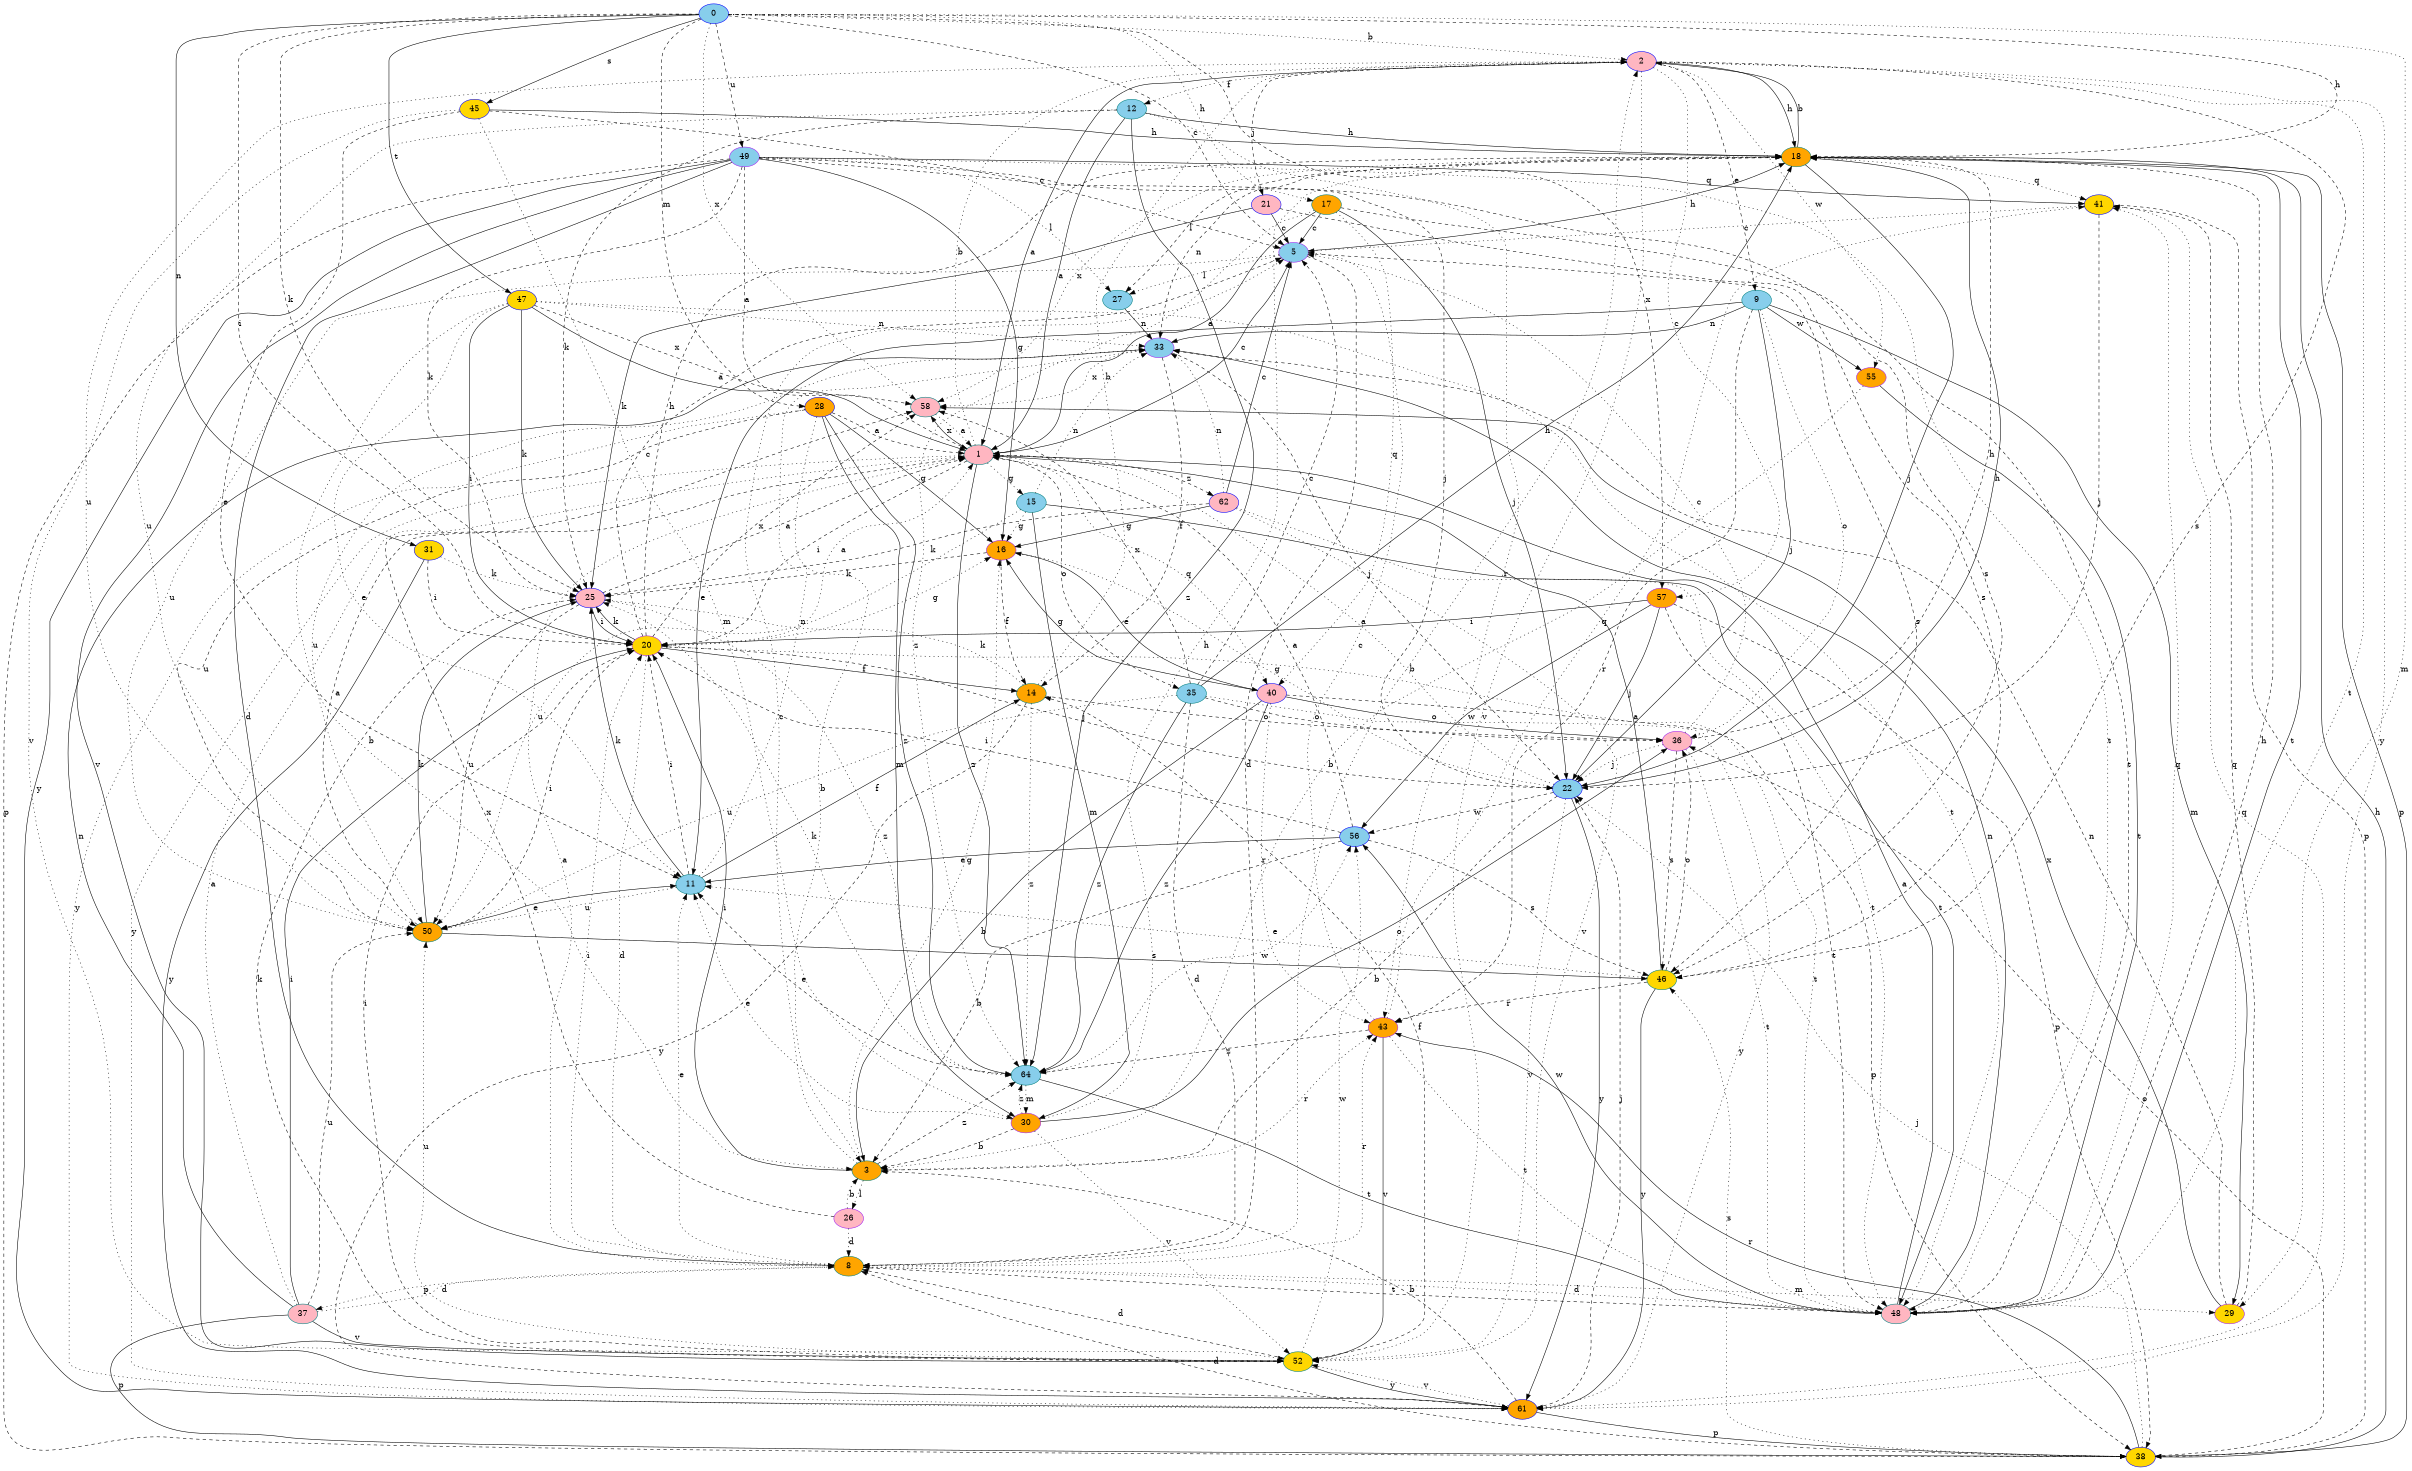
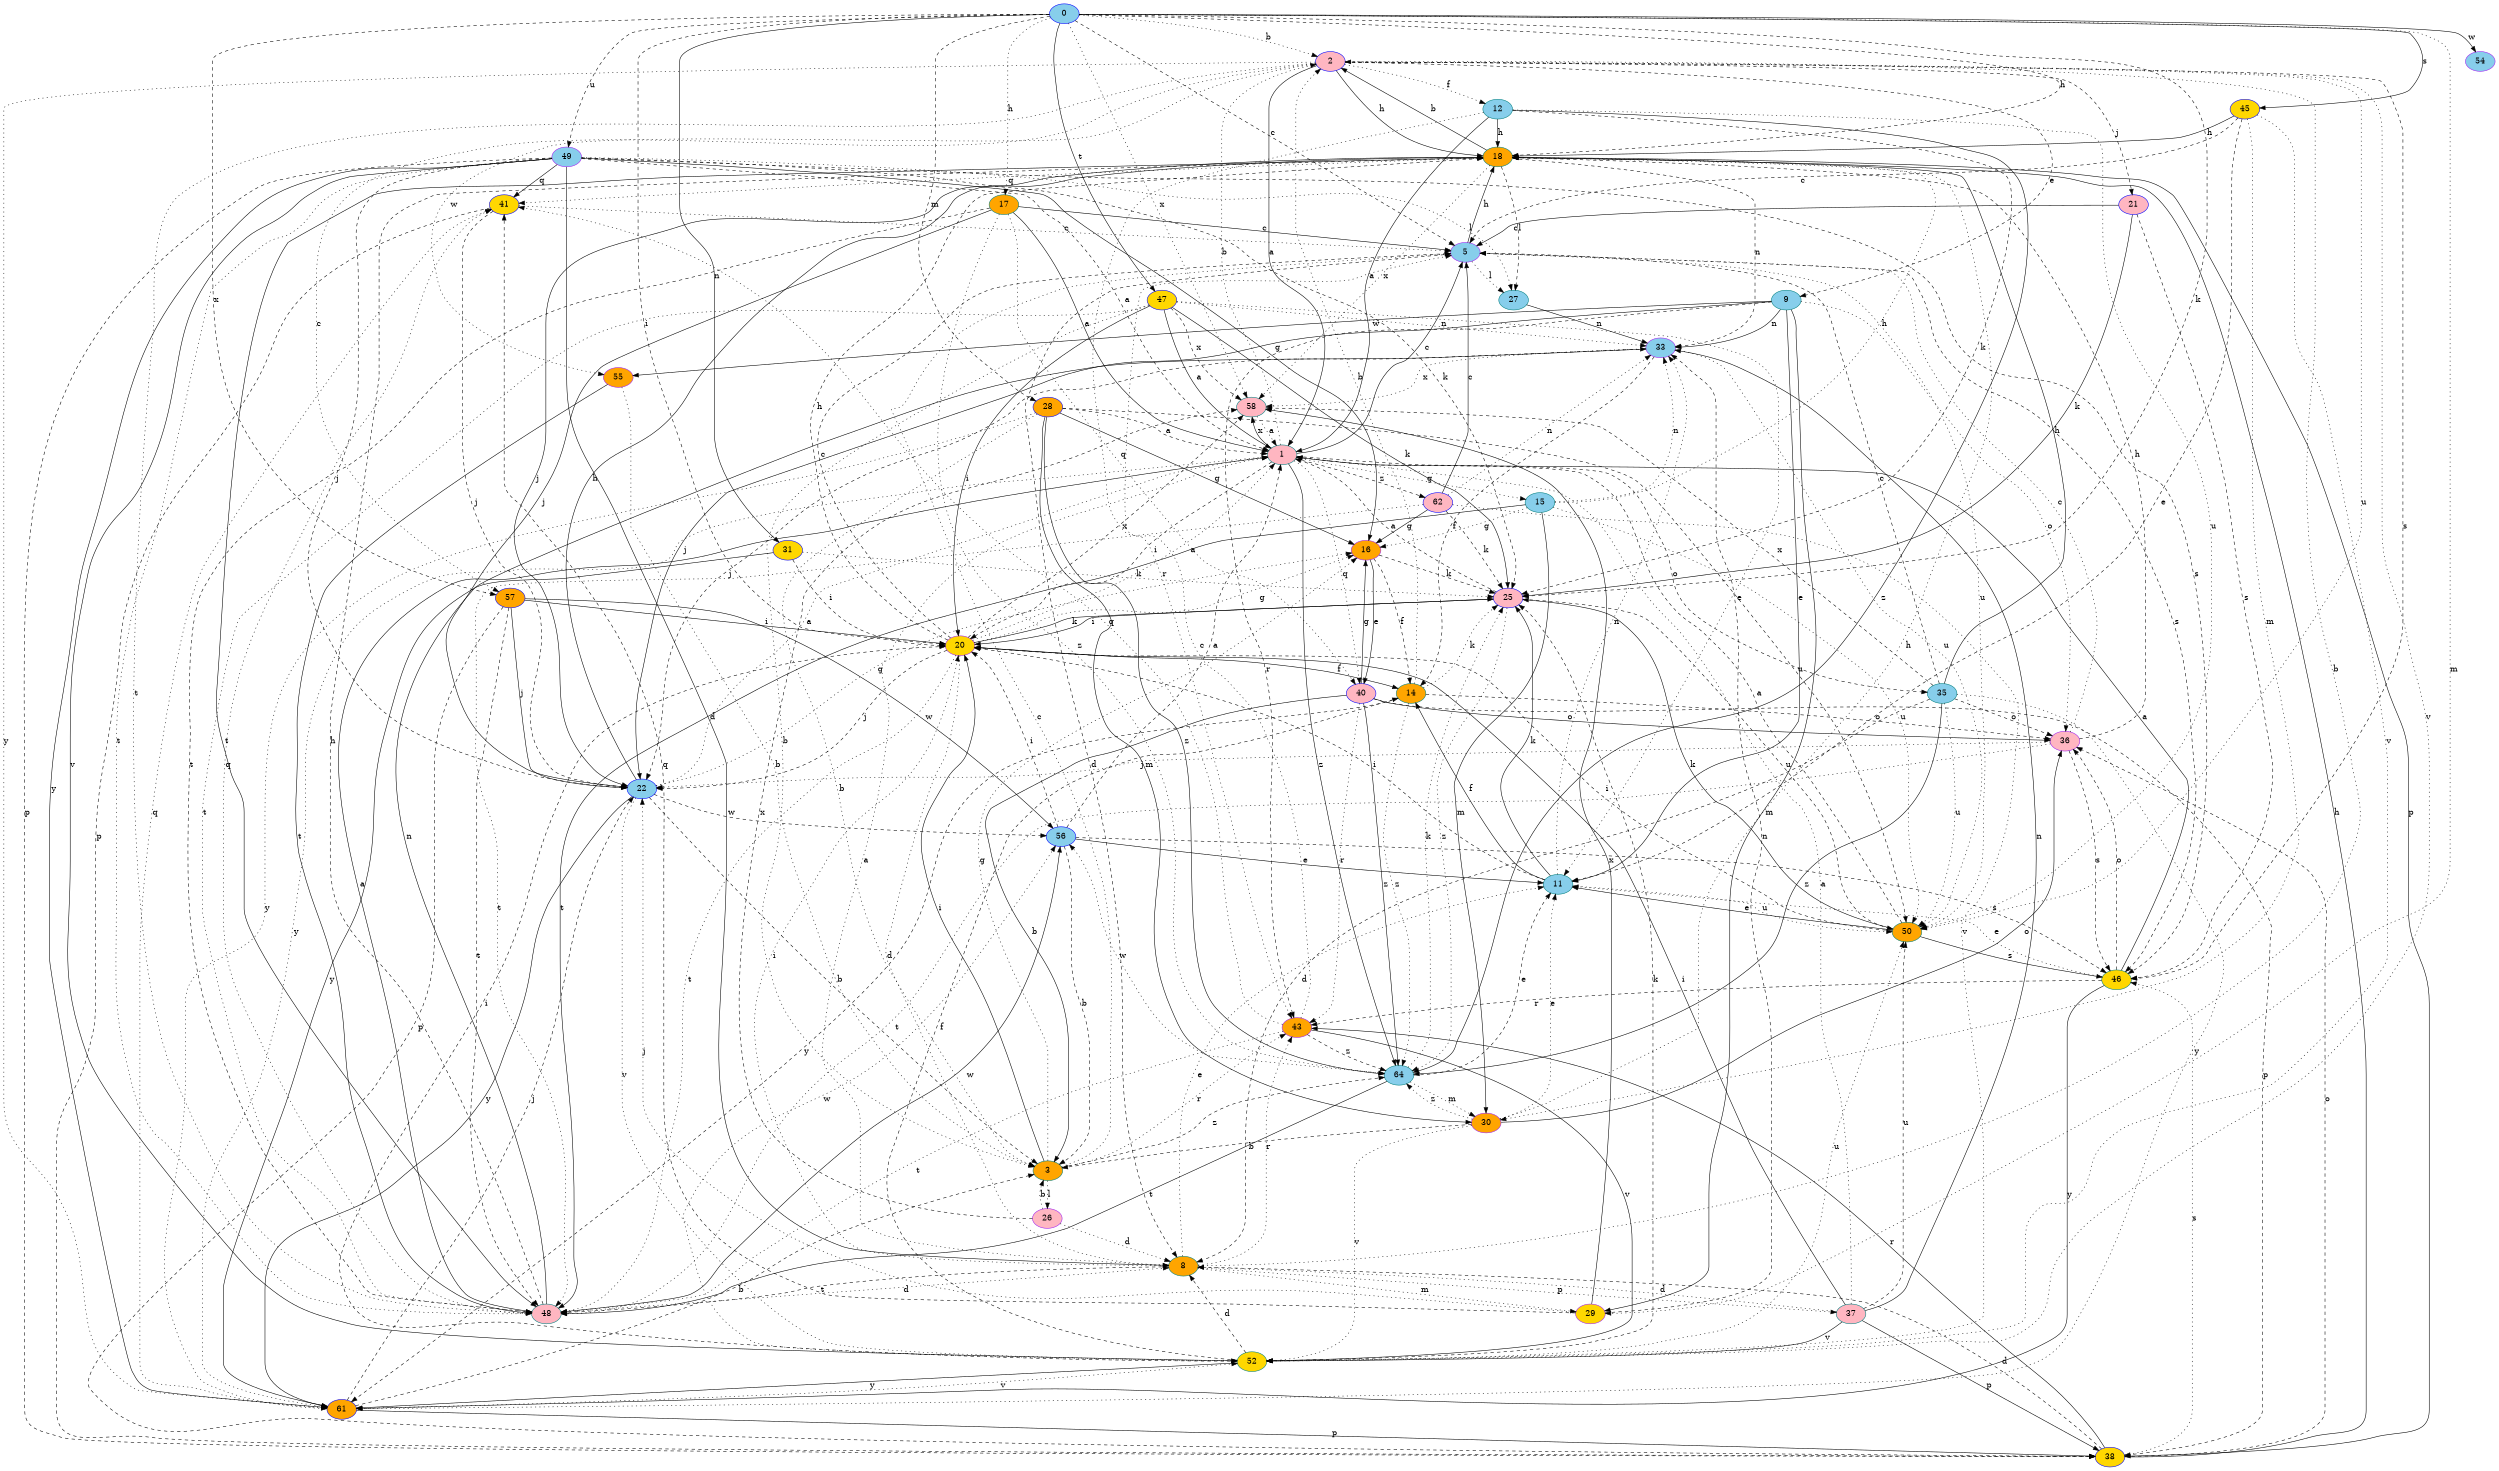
  strict digraph {
    node [color=teal fillcolor=skyblue style=filled]
    edge [style=dotted]
    0 [color=blue]
    2 [color=blue fillcolor=lightpink]
    5 [color=purple]
    17 [fillcolor=orange]
    18 [fillcolor=orange]
    20 [color=purple fillcolor=gold]
    25 [color=blue fillcolor=lightpink]
    28 [color=blue fillcolor=orange]
    29 [color=purple fillcolor=gold]
    31 [color=blue fillcolor=gold]
    45 [color=blue fillcolor=gold]
    47 [color=blue fillcolor=gold]
    49 [color=purple]
-   57 [color=purple fillcolor=orange]
+   54 [color=purple]
+   57 [color=blue fillcolor=orange]
    58 [fillcolor=lightpink]
    1 [fillcolor=lightpink]
    61 [color=blue fillcolor=orange]
    9
    12
    21 [color=blue fillcolor=lightpink]
    46 [fillcolor=gold]
    48 [fillcolor=lightpink]
    50 [fillcolor=orange]
    52 [fillcolor=gold]
    55 [color=purple fillcolor=orange]
    8 [fillcolor=orange]
    27
    40 [color=blue fillcolor=lightpink]
    64
    22 [color=blue]
    33 [color=purple]
    38 [color=blue fillcolor=gold]
    41 [color=blue fillcolor=gold]
    16 [color=purple fillcolor=orange]
    14 [fillcolor=orange]
    3 [fillcolor=orange]
    30 [color=purple fillcolor=orange]
    11
    56 [color=blue]
    15
    35
    62 [color=blue fillcolor=lightpink]
    36 [color=purple fillcolor=lightpink]
    43 [color=purple fillcolor=orange]
    26 [color=purple fillcolor=lightpink]
    37 [fillcolor=lightpink]
    0 -> 2 [label=b]
    0 -> 5 [label=c style=dashed]
    0 -> 17 [label=h]
    0 -> 18 [label=h style=dashed]
    0 -> 20 [label=i style=dashed]
    0 -> 25 [label=k style=dashed]
    0 -> 28 [label=m style=dashed]
    0 -> 29 [label=m]
    0 -> 31 [label=n style=solid]
    0 -> 45 [label=s style=solid]
    0 -> 47 [label=t style=solid]
    0 -> 49 [label=u style=dashed]
+   0 -> 54 [label=w style=solid]
    0 -> 57 [label=x style=dashed]
    0 -> 58 [label=x]
    2 -> 18 [label=h style=solid]
    2 -> 57 [label=c]
    2 -> 1 [label=a style=solid]
    2 -> 61 [label=y]
    2 -> 9 [label=e style=dashed]
    2 -> 12 [label=f]
    2 -> 21 [label=j style=dashed]
    2 -> 46 [label=s style=dashed]
    2 -> 48 [label=t]
    2 -> 50 [label=u]
    2 -> 52 [label=v]
    2 -> 55 [label=w]
    5 -> 18 [label=h style=solid]
    5 -> 46 [label=s style=dashed]
    5 -> 50 [label=u]
    5 -> 8 [label=d style=dashed]
    5 -> 27 [label=l]
    17 -> 5 [label=c style=solid]
    17 -> 1 [label=a style=solid]
    17 -> 48 [label=t style=dashed]
    17 -> 40 [label=q]
    17 -> 64 [label=z]
    17 -> 22 [label=j style=solid]
    18 -> 2 [label=b style=solid]
    18 -> 58 [label=x]
    18 -> 48 [label=t style=solid]
    18 -> 27 [label=l style=dashed]
    18 -> 22 [label=j style=solid]
    18 -> 33 [label=n style=dashed]
    18 -> 38 [label=p style=solid]
    18 -> 41 [label=q]
    20 -> 5 [label=c style=dashed]
    20 -> 18 [label=h style=dashed]
    20 -> 25 [label=k style=solid]
    20 -> 58 [label=x style=dashed]
    20 -> 1 [label=a]
    20 -> 48 [label=t]
    20 -> 8 [label=d]
    20 -> 22 [label=j style=dashed]
    20 -> 16 [label=g]
    20 -> 14 [label=f style=solid]
    25 -> 20 [label=i style=solid]
    25 -> 1 [label=a style=dashed]
    25 -> 50 [label=u style=dashed]
    25 -> 64 [label=z]
    28 -> 1 [label=a style=dashed]
    28 -> 61 [label=y]
    28 -> 50 [label=u style=dashed]
    28 -> 64 [label=z style=solid]
    28 -> 16 [label=g style=solid]
    28 -> 3 [label=b]
    28 -> 30 [label=m style=solid]
    29 -> 58 [label=x style=solid]
    29 -> 33 [label=n style=dashed]
    29 -> 41 [label=q style=dashed]
    31 -> 20 [label=i style=dashed]
    31 -> 25 [label=k]
    31 -> 61 [label=y style=solid]
    45 -> 5 [label=c style=dashed]
    45 -> 18 [label=h style=solid]
    45 -> 52 [label=v]
    45 -> 30 [label=m]
    45 -> 11 [label=e style=dashed]
    47 -> 20 [label=i style=solid]
    47 -> 25 [label=k style=solid]
    47 -> 58 [label=x style=dashed]
    47 -> 1 [label=a style=solid]
    47 -> 48 [label=t]
    47 -> 33 [label=n]
    47 -> 3 [label=b]
    47 -> 11 [label=e]
    49 -> 25 [label=k style=dashed]
    49 -> 1 [label=a style=dashed]
    49 -> 61 [label=y style=solid]
    49 -> 46 [label=s style=dashed]
    49 -> 48 [label=t]
    49 -> 52 [label=v style=solid]
    49 -> 8 [label=d style=solid]
    49 -> 27 [label=l]
    49 -> 22 [label=j style=dashed]
    49 -> 38 [label=p style=dashed]
    49 -> 41 [label=q style=solid]
    49 -> 16 [label=g style=solid]
    57 -> 20 [label=i style=solid]
    57 -> 48 [label=t style=dashed]
    57 -> 22 [label=j style=solid]
    57 -> 38 [label=p style=dashed]
    57 -> 56 [label=w style=solid]
    58 -> 1 [label=a]
    1 -> 2 [label=b]
    1 -> 5 [label=c style=solid]
    1 -> 20 [label=i style=dashed]
    1 -> 58 [label=x style=solid]
    1 -> 61 [label=y]
    1 -> 40 [label=q]
    1 -> 64 [label=z style=solid]
    1 -> 15 [label=g]
    1 -> 35 [label=o style=dashed]
    1 -> 62 [label=z style=dashed]
    61 -> 52 [label=v]
    61 -> 22 [label=j style=dashed]
    61 -> 38 [label=p style=solid]
    61 -> 41 [label=q]
    61 -> 3 [label=b style=dashed]
    9 -> 29 [label=m style=solid]
    9 -> 55 [label=w style=solid]
    9 -> 22 [label=j style=solid]
    9 -> 33 [label=n style=solid]
    9 -> 11 [label=e style=solid]
    9 -> 36 [label=o]
    9 -> 43 [label=r style=dashed]
    12 -> 18 [label=h style=solid]
    12 -> 25 [label=k style=dashed]
    12 -> 1 [label=a style=solid]
    12 -> 50 [label=u]
    12 -> 64 [label=z style=solid]
    12 -> 43 [label=r]
    21 -> 5 [label=c style=solid]
    21 -> 25 [label=k style=solid]
    21 -> 46 [label=s style=dashed]
    46 -> 1 [label=a style=solid]
    46 -> 61 [label=y style=solid]
    46 -> 11 [label=e]
    46 -> 36 [label=o style=dashed]
    46 -> 43 [label=r style=dashed]
    48 -> 18 [label=h style=dashed]
    48 -> 1 [label=a style=solid]
    48 -> 8 [label=d]
    48 -> 33 [label=n style=solid]
    48 -> 41 [label=q]
    48 -> 56 [label=w style=solid]
    50 -> 20 [label=i style=dashed]
    50 -> 25 [label=k style=solid]
    50 -> 1 [label=a style=dashed]
    50 -> 46 [label=s style=solid]
    50 -> 11 [label=e style=solid]
    52 -> 20 [label=i style=dashed]
    52 -> 25 [label=k style=dashed]
    52 -> 61 [label=y style=solid]
    52 -> 50 [label=u]
    52 -> 8 [label=d style=dashed]
    52 -> 14 [label=f style=dashed]
    52 -> 56 [label=w]
    55 -> 48 [label=t style=solid]
    55 -> 3 [label=b]
    8 -> 2 [label=b]
    8 -> 20 [label=i]
    8 -> 29 [label=m]
    8 -> 1 [label=a]
    8 -> 48 [label=t style=dashed]
    8 -> 11 [label=e]
    8 -> 43 [label=r]
    8 -> 37 [label=p]
    27 -> 33 [label=n style=solid]
    40 -> 64 [label=z style=solid]
    40 -> 38 [label=p style=dashed]
    40 -> 16 [label=g style=solid]
    40 -> 3 [label=b style=solid]
    40 -> 36 [label=o style=solid]
    40 -> 43 [label=r]
    64 -> 25 [label=k]
    64 -> 48 [label=t style=solid]
    64 -> 30 [label=m]
    64 -> 11 [label=e style=dashed]
    64 -> 56 [label=w]
    22 -> 18 [label=h style=solid]
    22 -> 1 [label=a]
    22 -> 61 [label=y style=solid]
    22 -> 52 [label=v]
    22 -> 16 [label=g]
    22 -> 3 [label=b style=dashed]
    22 -> 56 [label=w style=dashed]
    33 -> 58 [label=x]
    33 -> 50 [label=u]
    33 -> 22 [label=j style=dashed]
    33 -> 14 [label=f style=dashed]
    38 -> 18 [label=h style=solid]
    38 -> 46 [label=s]
    38 -> 8 [label=d style=dashed]
-   38 -> 22 [label=j]
+   29 -> 22 [label=j]
    38 -> 36 [label=o style=dashed]
    38 -> 43 [label=r style=solid]
    41 -> 5 [label=c]
    41 -> 22 [label=j style=dashed]
    41 -> 38 [label=p style=dashed]
    16 -> 25 [label=k style=dashed]
    16 -> 40 [label=e style=solid]
    16 -> 14 [label=f style=dashed]
    14 -> 2 [label=b]
    14 -> 25 [label=k]
    14 -> 61 [label=y style=dashed]
    14 -> 64 [label=z]
    14 -> 36 [label=o style=dashed]
    3 -> 5 [label=c]
    3 -> 20 [label=i style=solid]
    3 -> 64 [label=z style=dashed]
    3 -> 16 [label=g]
    3 -> 43 [label=r]
    3 -> 26 [label=l]
    30 -> 18 [label=h]
    30 -> 52 [label=v]
    30 -> 64 [label=z]
    30 -> 3 [label=b style=dashed]
    30 -> 11 [label=e]
    30 -> 36 [label=o style=solid]
    11 -> 20 [label=i style=dashed]
    11 -> 25 [label=k style=solid]
    11 -> 50 [label=u]
    11 -> 33 [label=n]
    11 -> 14 [label=f style=solid]
    56 -> 20 [label=i style=dashed]
    56 -> 1 [label=a style=dashed]
    56 -> 46 [label=s style=dashed]
    56 -> 3 [label=b style=dashed]
    56 -> 11 [label=e style=solid]
+   15 -> 18 [label=h]
    15 -> 48 [label=t style=solid]
    15 -> 50 [label=u]
    15 -> 33 [label=n]
    15 -> 16 [label=g]
    15 -> 30 [label=m style=solid]
    35 -> 5 [label=c style=dashed]
    35 -> 18 [label=h style=solid]
    35 -> 58 [label=x style=dashed]
    35 -> 61 [label=y]
    35 -> 50 [label=u]
    35 -> 8 [label=d style=dashed]
    35 -> 64 [label=z style=solid]
    35 -> 36 [label=o style=dashed]
    62 -> 5 [label=c style=solid]
    62 -> 25 [label=k style=dashed]
    62 -> 48 [label=t]
    62 -> 52 [label=v]
    62 -> 33 [label=n]
    62 -> 16 [label=g style=solid]
    36 -> 5 [label=c]
    36 -> 18 [label=h style=dashed]
    36 -> 46 [label=s style=dashed]
    36 -> 48 [label=t]
    36 -> 22 [label=j]
    43 -> 5 [label=c]
    43 -> 48 [label=t]
    43 -> 52 [label=v style=solid]
    43 -> 64 [label=z style=dashed]
    43 -> 41 [label=q]
    26 -> 58 [label=x style=dashed]
    26 -> 8 [label=d]
    26 -> 3 [label=b]
    37 -> 20 [label=i style=solid]
    37 -> 1 [label=a]
    37 -> 50 [label=u style=dashed]
    37 -> 52 [label=v style=solid]
    37 -> 8 [label=d]
    37 -> 33 [label=n style=solid]
    37 -> 38 [label=p style=solid]
  }
